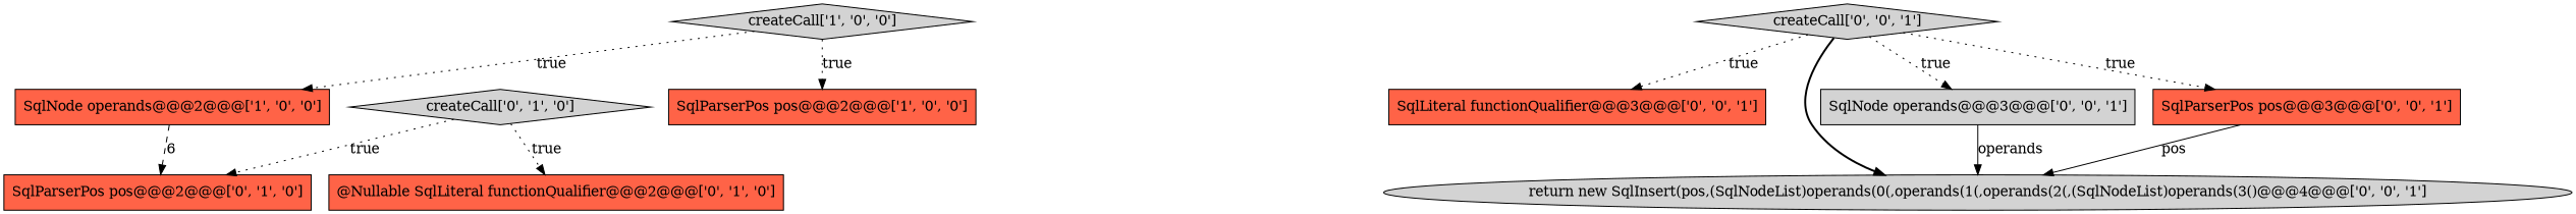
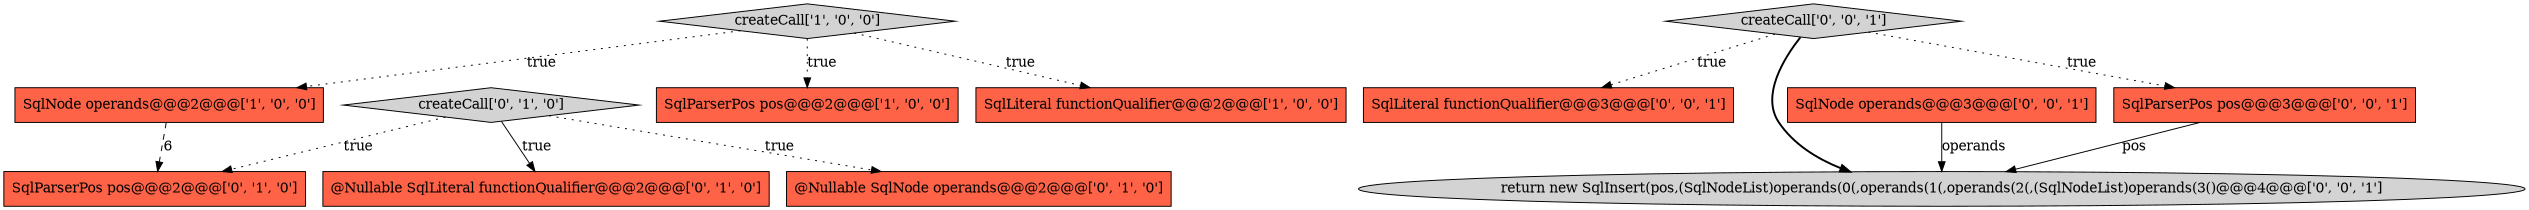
  digraph {
    node [fillcolor=tomato shape=box style=filled]
    edge [style=dotted]
+   n1 [label="@Nullable SqlNode operands@@@2@@@['0', '1', '0']"]
    n2 [label="SqlParserPos pos@@@2@@@['0', '1', '0']"]
    n3 [label="SqlNode operands@@@2@@@['1', '0', '0']"]
    n4 [label="SqlLiteral functionQualifier@@@3@@@['0', '0', '1']"]
    n5 [fillcolor=lightgray label="createCall['0', '0', '1']" shape=diamond]
    n6 [fillcolor=lightgray label="return new SqlInsert(pos,(SqlNodeList)operands(0(,operands(1(,operands(2(,(SqlNodeList)operands(3()@@@4@@@['0', '0', '1']" shape=ellipse]
-   n7 [fillcolor=lightgray label="SqlNode operands@@@3@@@['0', '0', '1']"]
+   n7 [label="SqlNode operands@@@3@@@['0', '0', '1']"]
    n8 [label="SqlParserPos pos@@@3@@@['0', '0', '1']"]
    n9 [label="@Nullable SqlLiteral functionQualifier@@@2@@@['0', '1', '0']"]
    n10 [label="SqlParserPos pos@@@2@@@['1', '0', '0']"]
    n11 [fillcolor=lightgray label="createCall['1', '0', '0']" shape=diamond]
+   n12 [label="SqlLiteral functionQualifier@@@2@@@['1', '0', '0']"]
    n13 [fillcolor=lightgray label="createCall['0', '1', '0']" shape=diamond]
    n3 -> n2 [label=6 style=dashed]
    n5 -> n4 [label=true]
    n5 -> n6 [style=bold]
-   n5 -> n7 [label=true]
    n5 -> n8 [label=true]
    n7 -> n6 [label=operands style=solid]
    n8 -> n6 [label=pos style=solid]
    n11 -> n3 [label=true]
    n11 -> n10 [label=true]
+   n11 -> n12 [label=true]
+   n13 -> n1 [label=true]
    n13 -> n2 [label=true]
-   n13 -> n9 [label=true]
+   n13 -> n9 [label=true style=solid]
  }
